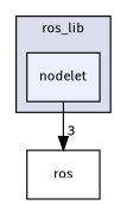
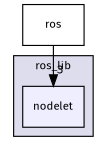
  digraph {
    compound=true
    fontname="Fira Sans"
    node [fontname="Fira Sans" fontsize=10 shape=box]
    n1 [fillcolor="#eeeeff" label=nodelet pencolor=black style=filled]
    n2 [label=ros]
    subgraph cluster_1 {
      bgcolor="#ddddee"
      fontsize=10
      label=ros_lib
      pencolor=black
      n1
    }
-   n1 -> n2 [headlabel=3 labeldistance=1.5 labelfontname=Helvetica labelfontsize=10 fontname="Fira Sans"]
+   n2 -> n1 [headlabel=3 labeldistance=1.5 labelfontname=Helvetica labelfontsize=10 fontname="Fira Sans"]
  }
